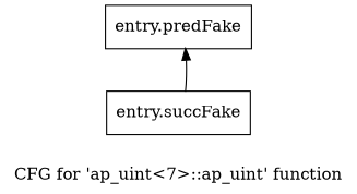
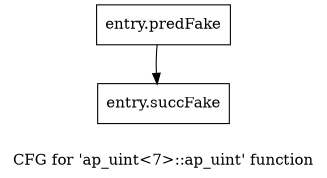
  digraph {
    label="CFG for 'ap_uint\<7\>::ap_uint' function"
    node [shape=record]
    n1 [label="{entry.predFake}"]
    n2 [filename="/home/omerfaruk/tools/Xilinx/Vitis_HLS/2023.2/include/ap_int.h" label="{entry.succFake}" linenumber=184]
-   n2 -> n1 [execusionnum=3 filename="/home/omerfaruk/tools/Xilinx/Vitis_HLS/2023.2/include/ap_int.h"]
+   n1 -> n2 [execusionnum=3 filename="/home/omerfaruk/tools/Xilinx/Vitis_HLS/2023.2/include/ap_int.h"]
  }
